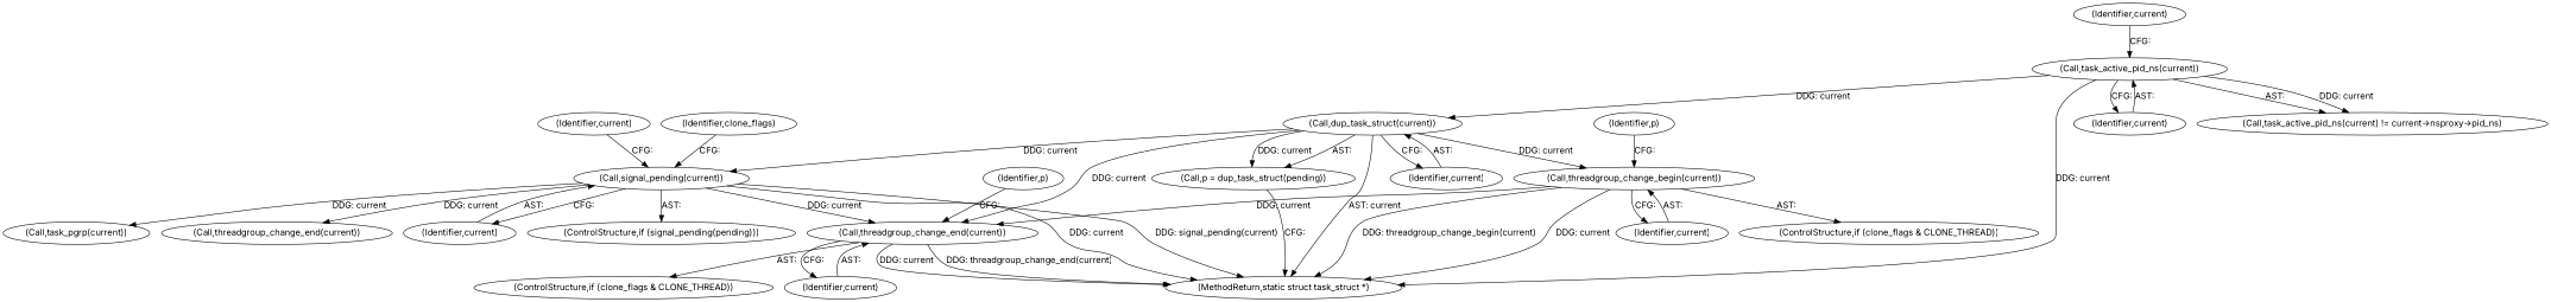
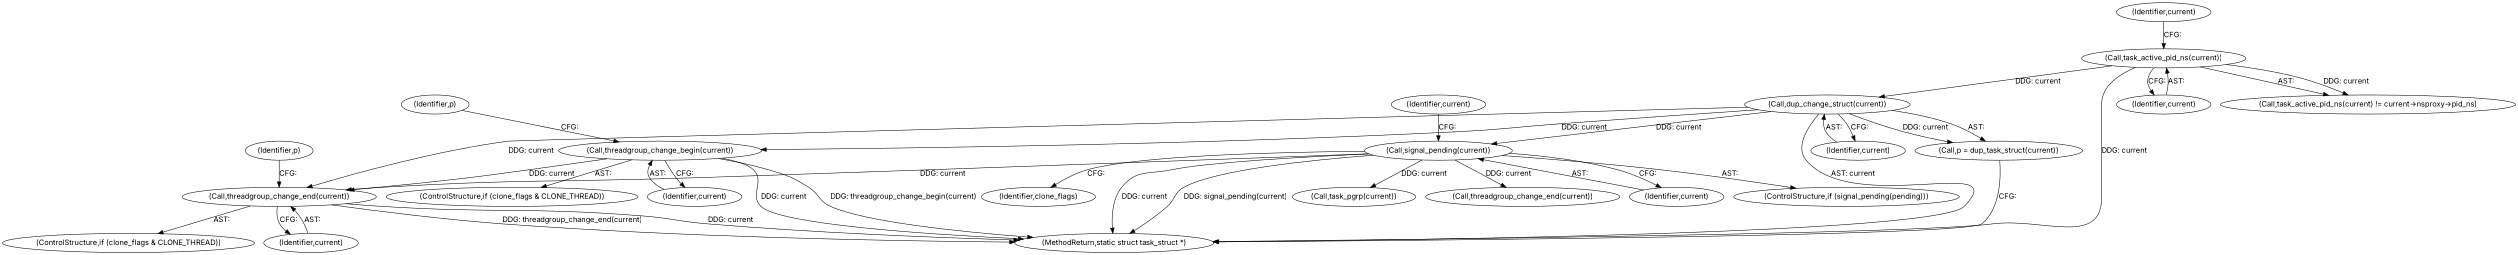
  digraph {
    fontname=Inter
    node [fontname=Inter]
    edge [fontname=Inter]
    n1 [label="(Call,threadgroup_change_end(current))"]
    n2 [label="(Identifier,current)"]
    n3 [label="(ControlStructure,if (clone_flags & CLONE_THREAD))"]
    n4 [label="(MethodReturn,static struct task_struct *)"]
-   n5 [label="(Call,dup_task_struct(current))"]
+   n5 [label="(Call,dup_change_struct(current))"]
    n6 [label="(Call,signal_pending(current))"]
    n7 [label="(Call,threadgroup_change_begin(current))"]
-   n8 [label="(Call,p = dup_task_struct(pending))"]
+   n8 [label="(Call,p = dup_task_struct(current))"]
    n9 [label="(Identifier,current)"]
    n10 [label="(Call,task_pgrp(current))"]
    n11 [label="(Call,threadgroup_change_end(current))"]
    n12 [label="(Identifier,current)"]
    n13 [label="(ControlStructure,if (signal_pending(pending)))"]
    n14 [label="(ControlStructure,if (clone_flags & CLONE_THREAD))"]
    n15 [label="(Identifier,current)"]
    n16 [label="(Call,task_active_pid_ns(current))"]
    n17 [label="(Identifier,current)"]
    n18 [label="(Call,task_active_pid_ns(current) != current->nsproxy->pid_ns)"]
    n19 [label="(Identifier,clone_flags)"]
    n20 [label="(Identifier,current)"]
    n21 [label="(Identifier,p)"]
    n22 [label="(Identifier,current)"]
    n23 [label="(Identifier,p)"]
    n1 -> n2 [label="CFG: "]
    n1 -> n3 [label="AST: "]
    n1 -> n4 [label="DDG: threadgroup_change_end(current)"]
    n1 -> n4 [label="DDG: current"]
    n2 -> n1 [label="AST: "]
    n5 -> n1 [label="DDG: current"]
    n5 -> n4 [label="AST: current"]
    n5 -> n6 [label="DDG: current"]
    n5 -> n7 [label="DDG: current"]
    n5 -> n8 [label="AST: "]
    n5 -> n8 [label="DDG: current"]
    n5 -> n9 [label="CFG: "]
    n6 -> n1 [label="DDG: current"]
    n6 -> n4 [label="DDG: current"]
    n6 -> n4 [label="DDG: signal_pending(current)"]
    n6 -> n10 [label="DDG: current"]
    n6 -> n11 [label="DDG: current"]
    n6 -> n12 [label="CFG: "]
    n6 -> n13 [label="AST: "]
    n7 -> n1 [label="DDG: current"]
    n7 -> n4 [label="DDG: threadgroup_change_begin(current)"]
    n7 -> n4 [label="DDG: current"]
    n7 -> n14 [label="AST: "]
    n7 -> n15 [label="CFG: "]
    n8 -> n4 [label="CFG: "]
    n9 -> n5 [label="AST: "]
    n12 -> n6 [label="AST: "]
    n15 -> n7 [label="AST: "]
    n16 -> n4 [label="DDG: current"]
    n16 -> n5 [label="DDG: current"]
    n16 -> n17 [label="CFG: "]
    n16 -> n18 [label="AST: "]
    n16 -> n18 [label="DDG: current"]
    n17 -> n16 [label="AST: "]
-   n19 -> n6 [label="CFG: "]
+   n6 -> n19 [label="CFG: "]
    n20 -> n16 [label="CFG: "]
    n21 -> n1 [label="CFG: "]
    n22 -> n6 [label="CFG: "]
    n23 -> n7 [label="CFG: "]
  }
